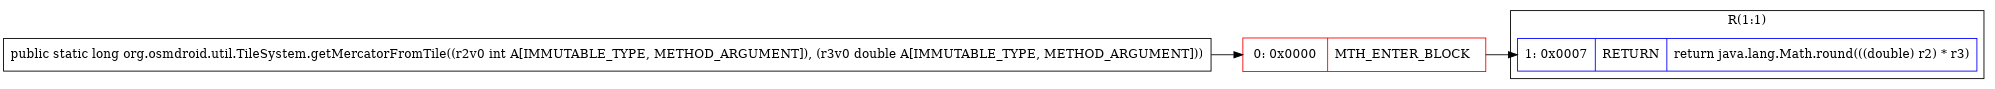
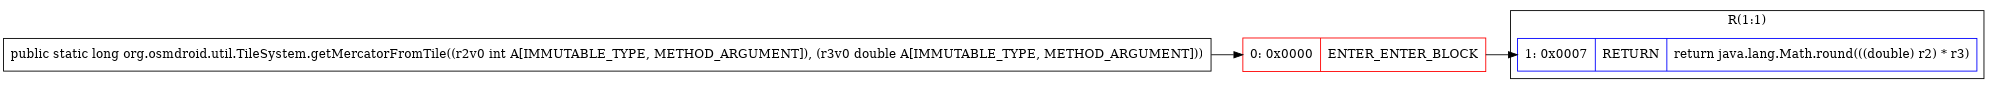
  digraph {
    rankdir=LR
    node [shape=record]
    n1 [color=blue label="{1\:\ 0x0007|RETURN\l|return java.lang.Math.round(((double) r2) * r3)\l}"]
-   n2 [color=red label="{0\:\ 0x0000|MTH_ENTER_BLOCK\l}"]
+   n2 [color=red label="{0\:\ 0x0000|ENTER_ENTER_BLOCK\l}"]
    n3 [label="{public static long org.osmdroid.util.TileSystem.getMercatorFromTile((r2v0 int A[IMMUTABLE_TYPE, METHOD_ARGUMENT]), (r3v0 double A[IMMUTABLE_TYPE, METHOD_ARGUMENT])) }"]
    subgraph cluster_1 {
      label="R(1:1)"
      n1
    }
    n2 -> n1
    n3 -> n2
  }
